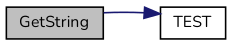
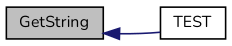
  digraph {
    rankdir=LR
    fontname=Nunito
    node [color=black fontname=Nunito fontsize=10 shape=record style=filled]
    n1 [fillcolor=grey75 fontcolor=black height=0.2 label=GetString width=0.4]
    n2 [fillcolor=white height=0.2 label=TEST width=0.4]
-   n2 -> n1 [color=midnightblue dir=back fontname=Nunito fontsize=10 labelfontname=Helvetica labelfontsize=10 style=solid]
+   n1 -> n2 [color=midnightblue dir=back fontname=Nunito fontsize=10 labelfontname=Helvetica labelfontsize=10 style=solid]
  }
